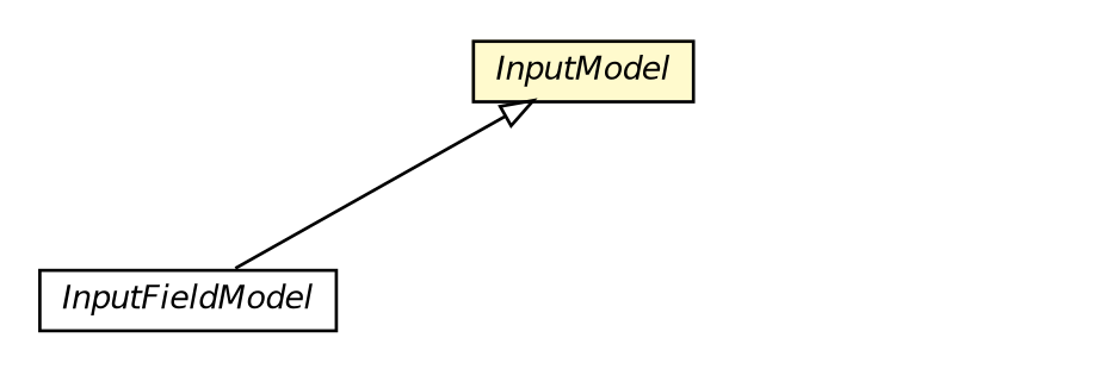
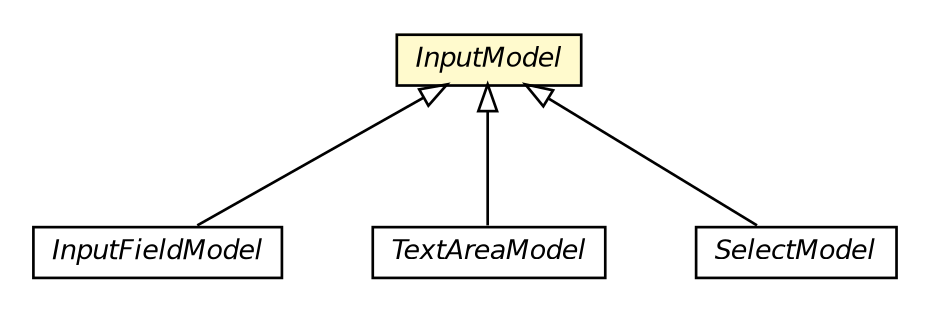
  digraph {
    nodesep=0.25
    ranksep=0.5
    node [fontcolor=black fontname=Helvetica fontsize=10.0 shape=plaintext]
    edge [arrowtail=empty dir=back fontname=Helvetica fontsize=10 headport=p labelfontname=Helvetica labelfontsize=10 tailport=p]
    n1 [label=<<table title="org.universAAL.ui.handler.gui.swing.model.FormControl.InputModel" border="0" cellborder="1" cellspacing="0" cellpadding="2" port="p" bgcolor="lemonChiffon" href="./InputModel.html"> 		<tr><td><table border="0" cellspacing="0" cellpadding="1"> <tr><td align="center" balign="center"><font face="Helvetica-Oblique"> InputModel </font></td></tr> 		</table></td></tr> 		</table>>]
    n2 [label=<<table title="org.universAAL.ui.handler.gui.swing.model.FormControl.InputFieldModel" border="0" cellborder="1" cellspacing="0" cellpadding="2" port="p" href="./InputFieldModel.html"> 		<tr><td><table border="0" cellspacing="0" cellpadding="1"> <tr><td align="center" balign="center"><font face="Helvetica-Oblique"> InputFieldModel </font></td></tr> 		</table></td></tr> 		</table>>]
+   n3 [label=<<table title="org.universAAL.ui.handler.gui.swing.model.FormControl.TextAreaModel" border="0" cellborder="1" cellspacing="0" cellpadding="2" port="p" href="./TextAreaModel.html"> 		<tr><td><table border="0" cellspacing="0" cellpadding="1"> <tr><td align="center" balign="center"><font face="Helvetica-Oblique"> TextAreaModel </font></td></tr> 		</table></td></tr> 		</table>>]
+   n4 [label=<<table title="org.universAAL.ui.handler.gui.swing.model.FormControl.SelectModel" border="0" cellborder="1" cellspacing="0" cellpadding="2" port="p" href="./SelectModel.html"> 		<tr><td><table border="0" cellspacing="0" cellpadding="1"> <tr><td align="center" balign="center"><font face="Helvetica-Oblique"> SelectModel </font></td></tr> 		</table></td></tr> 		</table>>]
    n1 -> n2
+   n1 -> n3
+   n1 -> n4
  }
